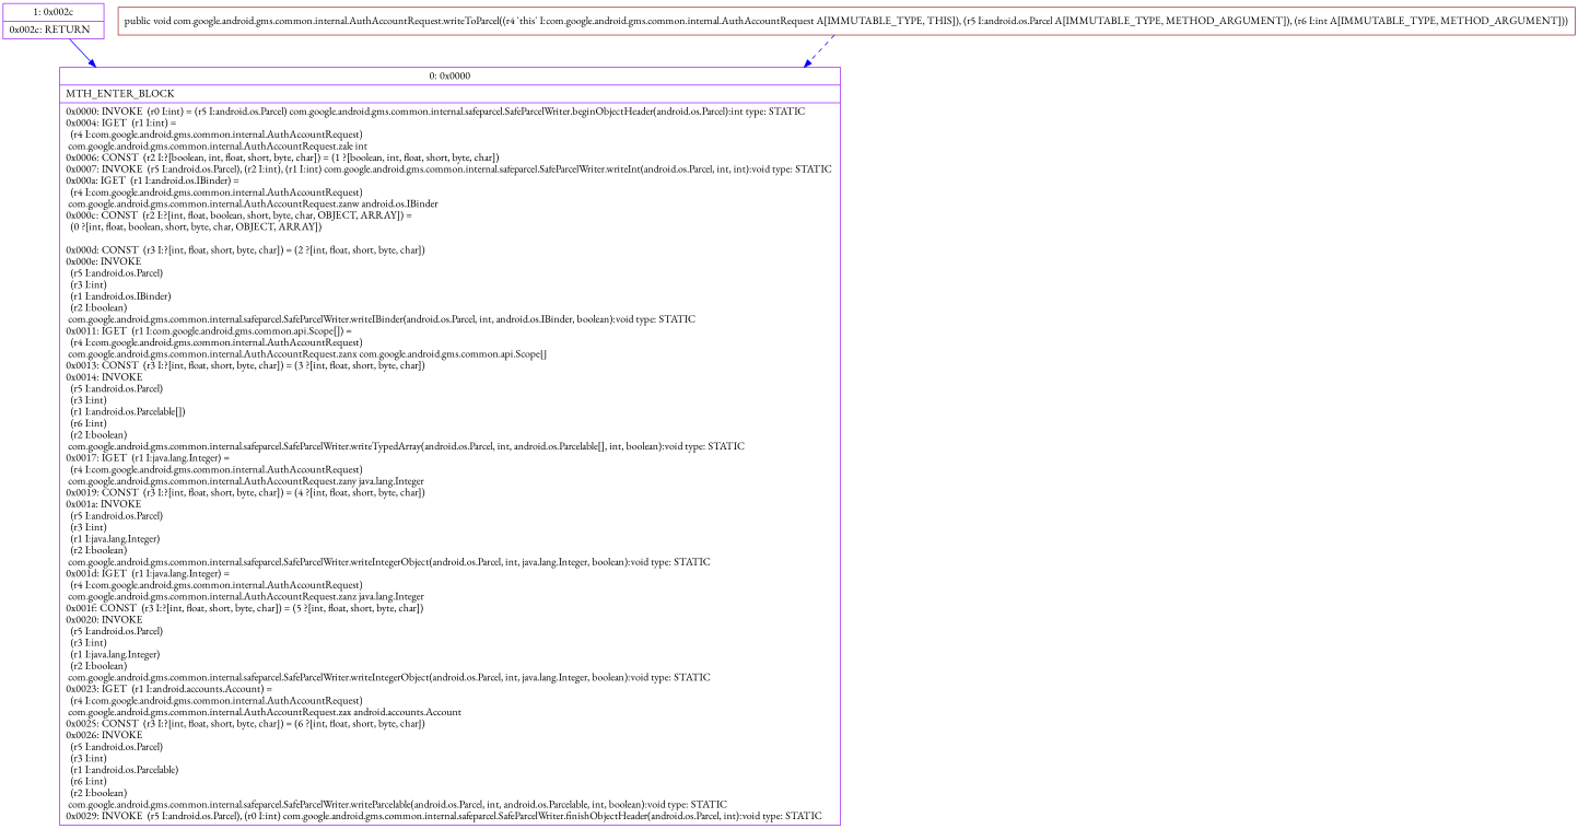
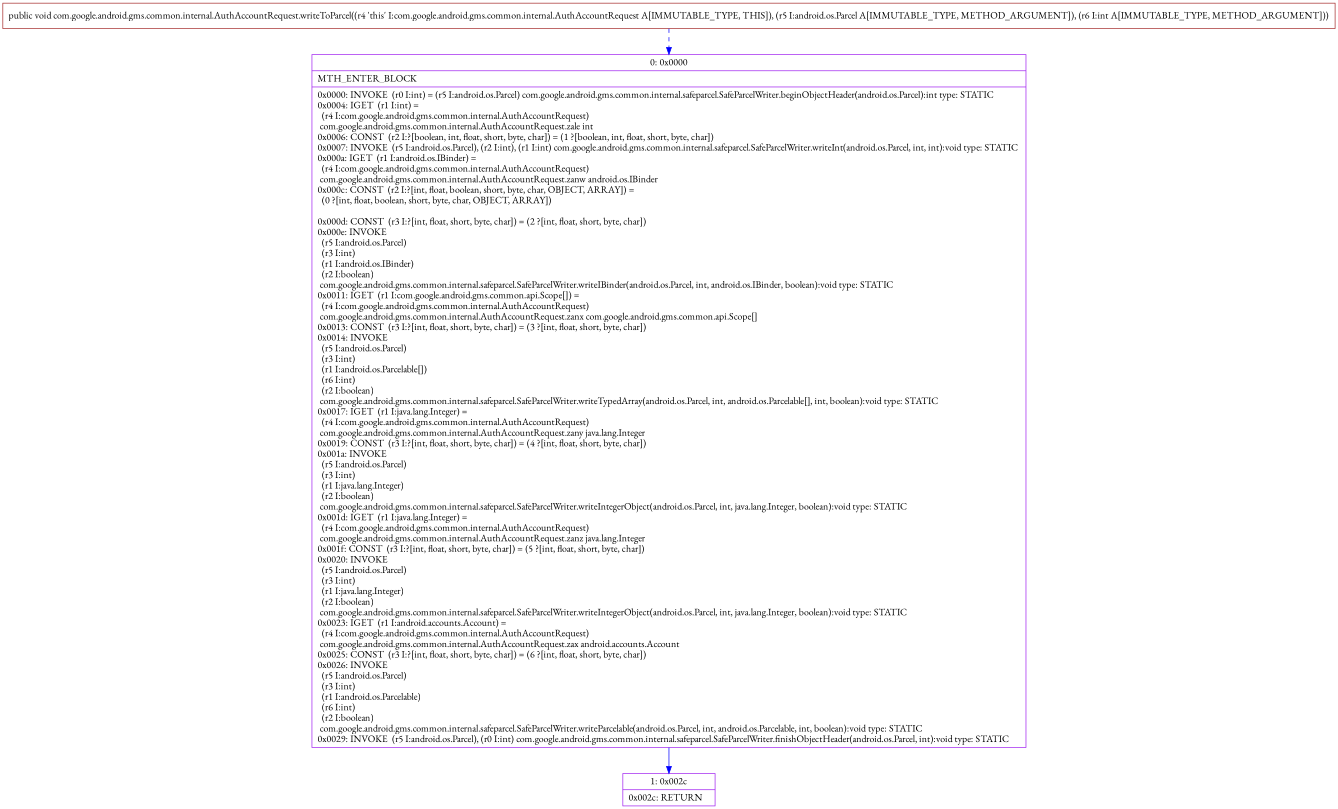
  digraph {
    fontname="EB Garamond"
    node [shape=record color=purple fontname="EB Garamond"]
    edge [color=blue fontname="EB Garamond"]
    n1 [label="{0\:\ 0x0000|MTH_ENTER_BLOCK\l|0x0000: INVOKE  (r0 I:int) = (r5 I:android.os.Parcel) com.google.android.gms.common.internal.safeparcel.SafeParcelWriter.beginObjectHeader(android.os.Parcel):int type: STATIC \l0x0004: IGET  (r1 I:int) = \l  (r4 I:com.google.android.gms.common.internal.AuthAccountRequest)\l com.google.android.gms.common.internal.AuthAccountRequest.zale int \l0x0006: CONST  (r2 I:?[boolean, int, float, short, byte, char]) = (1 ?[boolean, int, float, short, byte, char]) \l0x0007: INVOKE  (r5 I:android.os.Parcel), (r2 I:int), (r1 I:int) com.google.android.gms.common.internal.safeparcel.SafeParcelWriter.writeInt(android.os.Parcel, int, int):void type: STATIC \l0x000a: IGET  (r1 I:android.os.IBinder) = \l  (r4 I:com.google.android.gms.common.internal.AuthAccountRequest)\l com.google.android.gms.common.internal.AuthAccountRequest.zanw android.os.IBinder \l0x000c: CONST  (r2 I:?[int, float, boolean, short, byte, char, OBJECT, ARRAY]) = \l  (0 ?[int, float, boolean, short, byte, char, OBJECT, ARRAY])\l \l0x000d: CONST  (r3 I:?[int, float, short, byte, char]) = (2 ?[int, float, short, byte, char]) \l0x000e: INVOKE  \l  (r5 I:android.os.Parcel)\l  (r3 I:int)\l  (r1 I:android.os.IBinder)\l  (r2 I:boolean)\l com.google.android.gms.common.internal.safeparcel.SafeParcelWriter.writeIBinder(android.os.Parcel, int, android.os.IBinder, boolean):void type: STATIC \l0x0011: IGET  (r1 I:com.google.android.gms.common.api.Scope[]) = \l  (r4 I:com.google.android.gms.common.internal.AuthAccountRequest)\l com.google.android.gms.common.internal.AuthAccountRequest.zanx com.google.android.gms.common.api.Scope[] \l0x0013: CONST  (r3 I:?[int, float, short, byte, char]) = (3 ?[int, float, short, byte, char]) \l0x0014: INVOKE  \l  (r5 I:android.os.Parcel)\l  (r3 I:int)\l  (r1 I:android.os.Parcelable[])\l  (r6 I:int)\l  (r2 I:boolean)\l com.google.android.gms.common.internal.safeparcel.SafeParcelWriter.writeTypedArray(android.os.Parcel, int, android.os.Parcelable[], int, boolean):void type: STATIC \l0x0017: IGET  (r1 I:java.lang.Integer) = \l  (r4 I:com.google.android.gms.common.internal.AuthAccountRequest)\l com.google.android.gms.common.internal.AuthAccountRequest.zany java.lang.Integer \l0x0019: CONST  (r3 I:?[int, float, short, byte, char]) = (4 ?[int, float, short, byte, char]) \l0x001a: INVOKE  \l  (r5 I:android.os.Parcel)\l  (r3 I:int)\l  (r1 I:java.lang.Integer)\l  (r2 I:boolean)\l com.google.android.gms.common.internal.safeparcel.SafeParcelWriter.writeIntegerObject(android.os.Parcel, int, java.lang.Integer, boolean):void type: STATIC \l0x001d: IGET  (r1 I:java.lang.Integer) = \l  (r4 I:com.google.android.gms.common.internal.AuthAccountRequest)\l com.google.android.gms.common.internal.AuthAccountRequest.zanz java.lang.Integer \l0x001f: CONST  (r3 I:?[int, float, short, byte, char]) = (5 ?[int, float, short, byte, char]) \l0x0020: INVOKE  \l  (r5 I:android.os.Parcel)\l  (r3 I:int)\l  (r1 I:java.lang.Integer)\l  (r2 I:boolean)\l com.google.android.gms.common.internal.safeparcel.SafeParcelWriter.writeIntegerObject(android.os.Parcel, int, java.lang.Integer, boolean):void type: STATIC \l0x0023: IGET  (r1 I:android.accounts.Account) = \l  (r4 I:com.google.android.gms.common.internal.AuthAccountRequest)\l com.google.android.gms.common.internal.AuthAccountRequest.zax android.accounts.Account \l0x0025: CONST  (r3 I:?[int, float, short, byte, char]) = (6 ?[int, float, short, byte, char]) \l0x0026: INVOKE  \l  (r5 I:android.os.Parcel)\l  (r3 I:int)\l  (r1 I:android.os.Parcelable)\l  (r6 I:int)\l  (r2 I:boolean)\l com.google.android.gms.common.internal.safeparcel.SafeParcelWriter.writeParcelable(android.os.Parcel, int, android.os.Parcelable, int, boolean):void type: STATIC \l0x0029: INVOKE  (r5 I:android.os.Parcel), (r0 I:int) com.google.android.gms.common.internal.safeparcel.SafeParcelWriter.finishObjectHeader(android.os.Parcel, int):void type: STATIC \l}"]
    n2 [label="{1\:\ 0x002c|0x002c: RETURN   \l}"]
    n3 [label="{public void com.google.android.gms.common.internal.AuthAccountRequest.writeToParcel((r4 'this' I:com.google.android.gms.common.internal.AuthAccountRequest A[IMMUTABLE_TYPE, THIS]), (r5 I:android.os.Parcel A[IMMUTABLE_TYPE, METHOD_ARGUMENT]), (r6 I:int A[IMMUTABLE_TYPE, METHOD_ARGUMENT])) }" color=brown]
-   n2 -> n1 [style=solid]
+   n1 -> n2 [style=solid]
    n3 -> n1 [style=dashed]
  }
